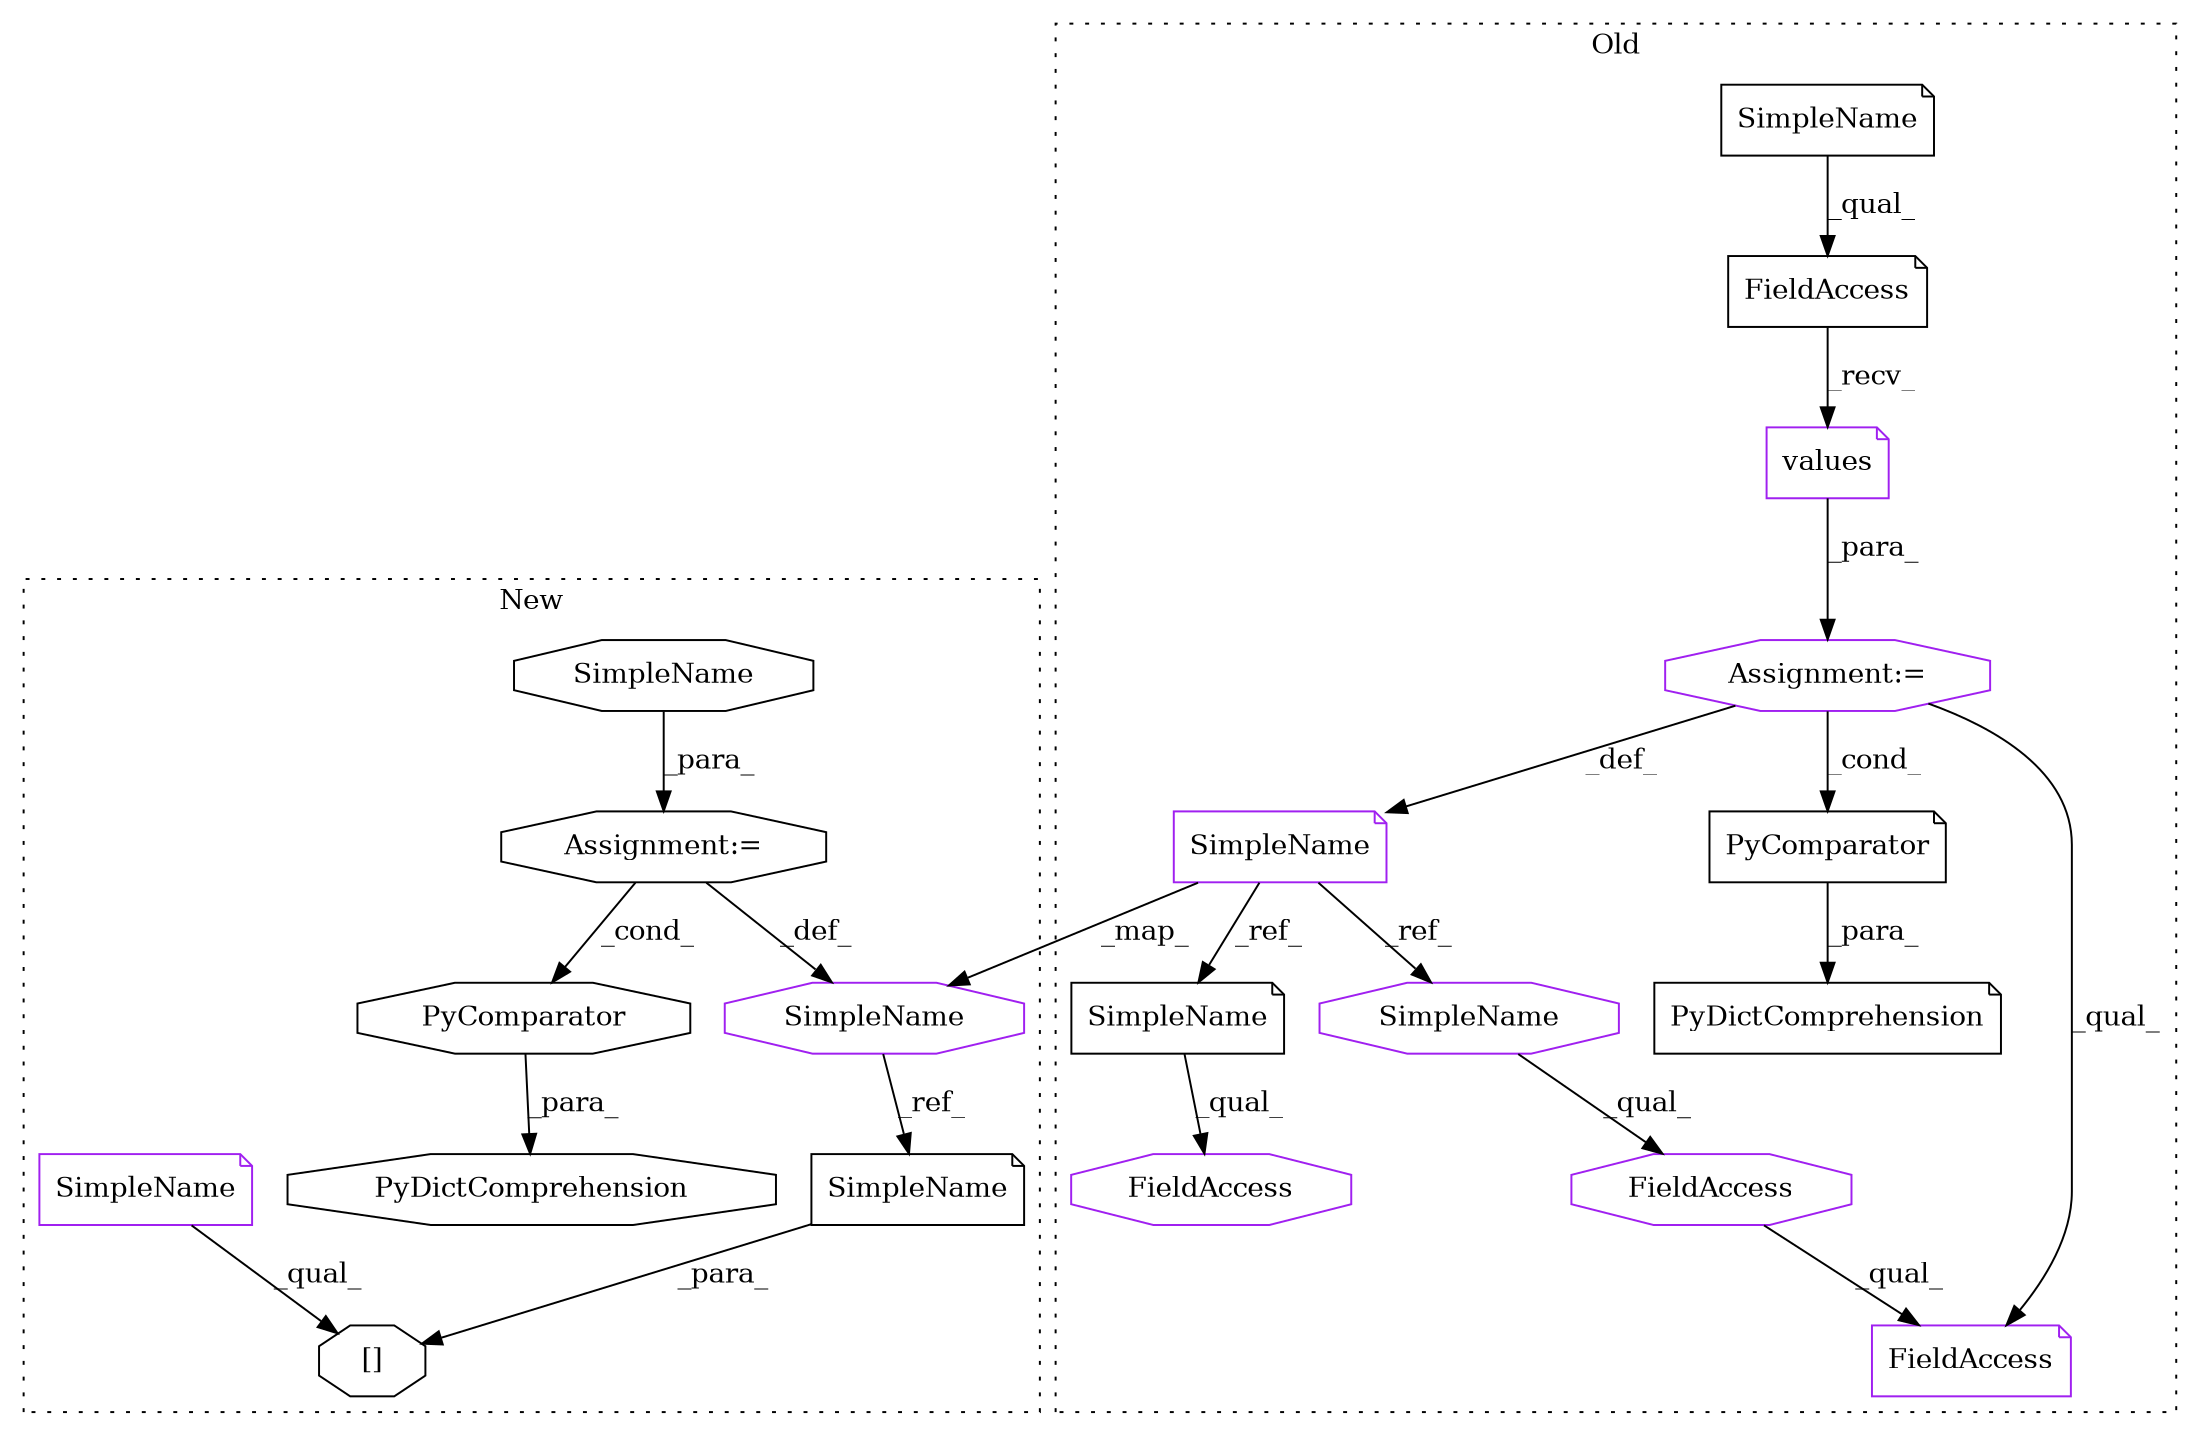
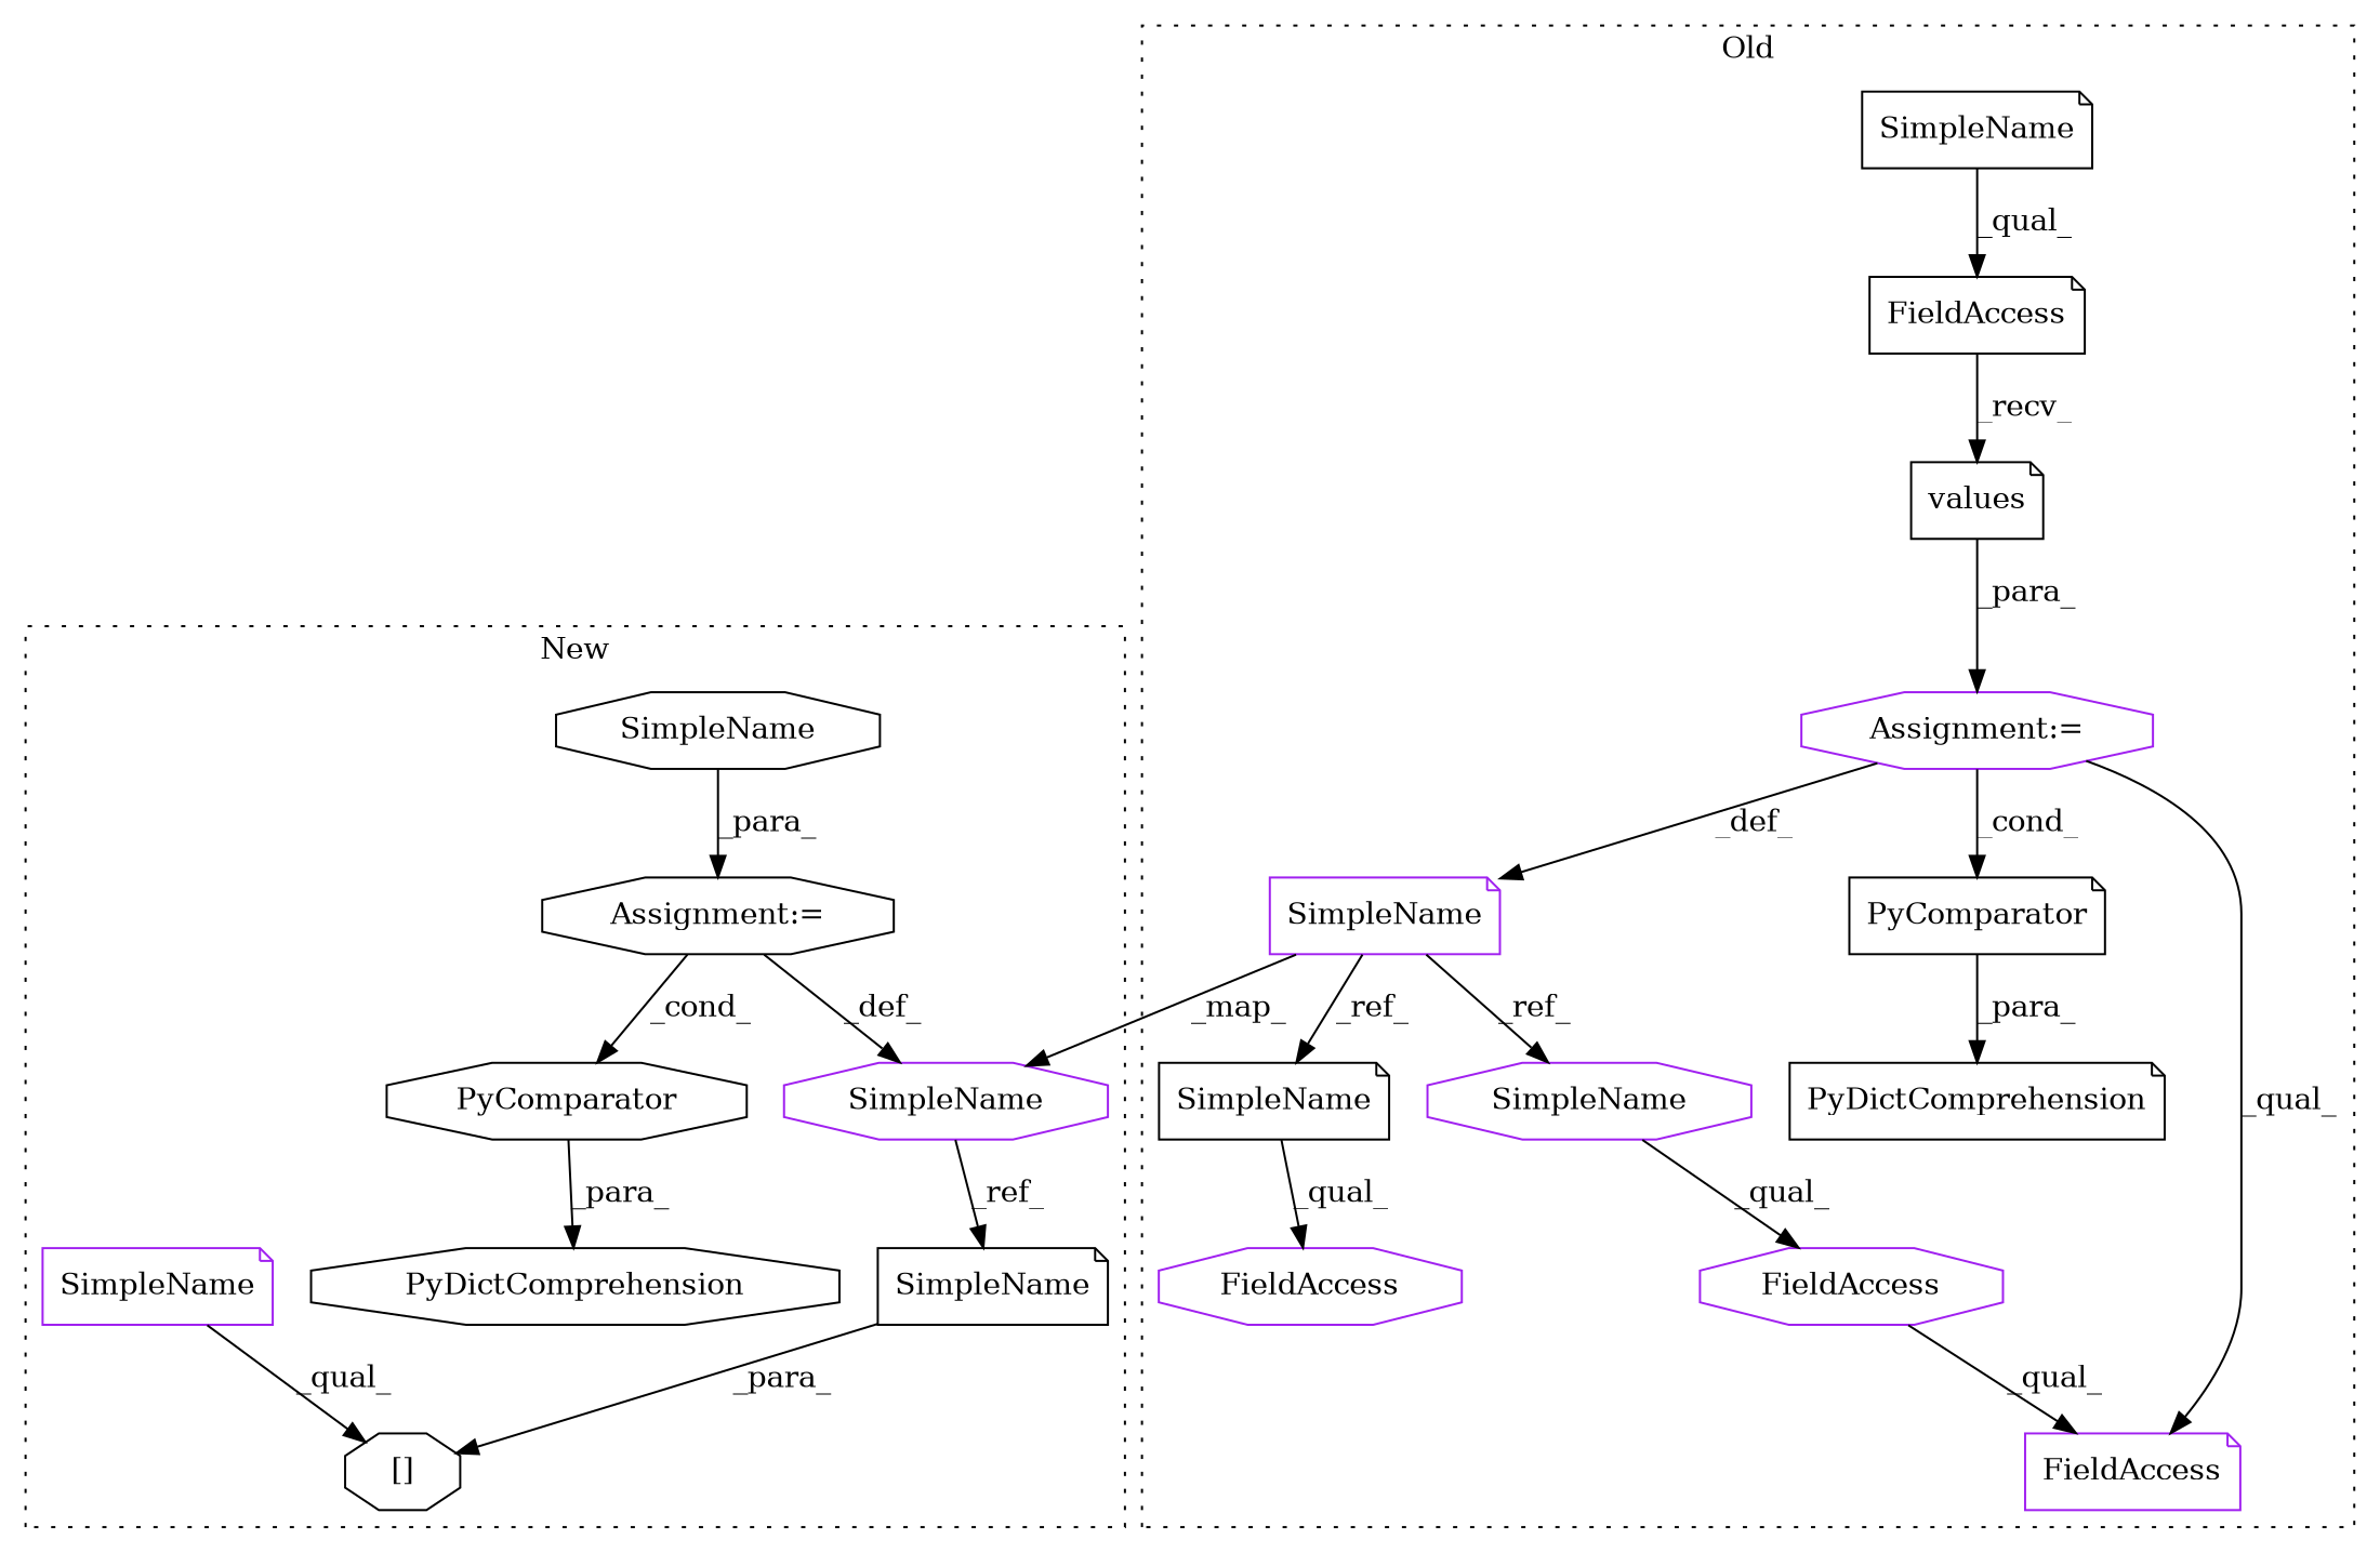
  digraph {
    node [a=42 l=2 s=2482 shape=note color=black]
    n1 [a=110 l=137 label=PyDictComprehension]
    n2 [a=113 l=36 label=PyComparator s=2575]
    n3 [a=7 l=36 label="Assignment:=" s=2575 shape=octagon color=purple]
    n4 [a=22 l=8 label=FieldAccess s=2509 shape=octagon color=purple]
    n5 [a=22 l=17 label=FieldAccess shape=octagon color=purple]
-   n6 [a=32 l=8 label=values s=2594 color=purple]
+   n6 [a=32 l=8 label=values s=2594]
    n7 [a=22 l=10 label=FieldAccess s=2583]
    n8 [a=22 l=22 label=FieldAccess color=purple]
    n9 [label=SimpleName s=2578 color=purple]
    n10 [l=3 label=SimpleName s=2583]
    n11 [label=SimpleName s=2509]
    n12 [label=SimpleName shape=octagon color=purple]
    n13 [a=110 l=115 label=PyDictComprehension s=2448 shape=octagon]
    n14 [a=113 l=25 label=PyComparator s=2530 shape=octagon]
    n15 [a=7 l=25 label="Assignment:=" s=2530 shape=octagon]
    n16 [a=2 l="4,1" label="[]" s="2460,2471" shape=octagon]
    n17 [l=7 label=SimpleName s=2533 shape=octagon color=purple]
    n18 [l=7 label=SimpleName s=2464]
    n19 [l=3 label=SimpleName s=2543 shape=octagon]
    n20 [l=3 label=SimpleName s=2460 color=purple]
    subgraph cluster_1 {
      label=Old
      style=dotted
      n1
      n2
      n3
      n4
      n5
      n6
      n7
      n8
      n9
      n10
      n11
      n12
    }
    subgraph cluster_2 {
      label=New
      style=dotted
      n13
      n14
      n15
      n16
      n17
      n18
      n19
      n20
    }
    n2 -> n1 [label=_para_]
    n3 -> n2 [label=_cond_]
    n3 -> n8 [label=_qual_]
    n3 -> n9 [label=_def_]
    n5 -> n8 [label=_qual_]
    n6 -> n3 [label=_para_]
    n7 -> n6 [label=_recv_]
    n9 -> n11 [label=_ref_]
    n9 -> n12 [label=_ref_]
    n9 -> n17 [label=_map_]
    n10 -> n7 [label=_qual_]
    n11 -> n4 [label=_qual_]
    n12 -> n5 [label=_qual_]
    n14 -> n13 [label=_para_]
    n15 -> n14 [label=_cond_]
    n15 -> n17 [label=_def_]
    n17 -> n18 [label=_ref_]
    n18 -> n16 [label=_para_]
    n19 -> n15 [label=_para_]
    n20 -> n16 [label=_qual_]
  }
